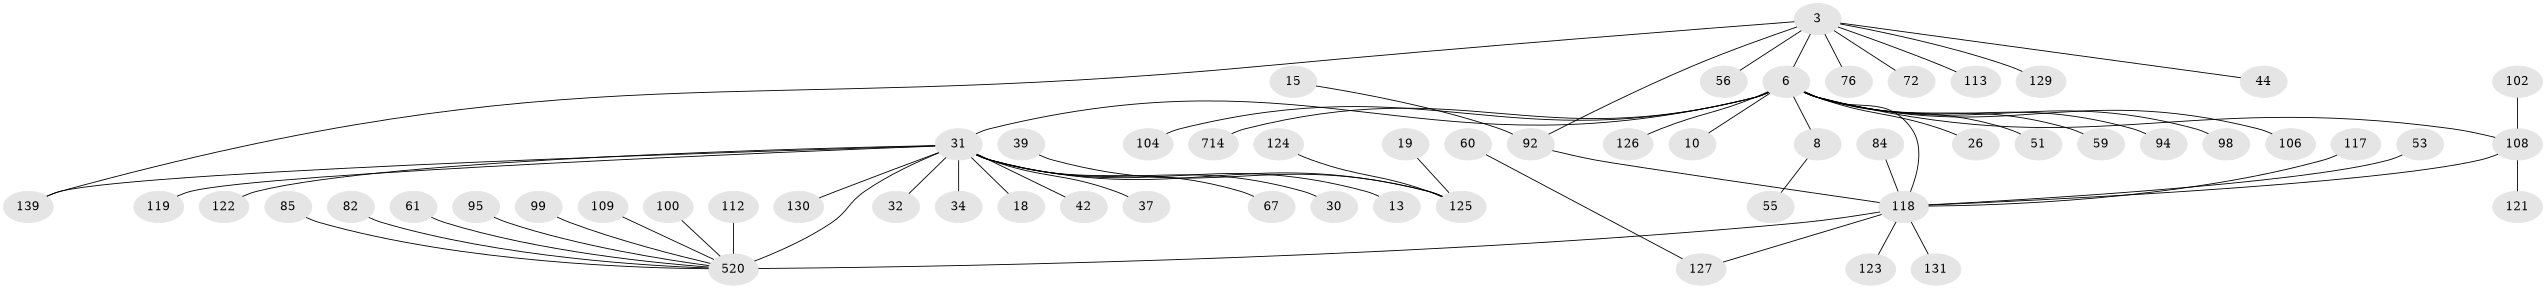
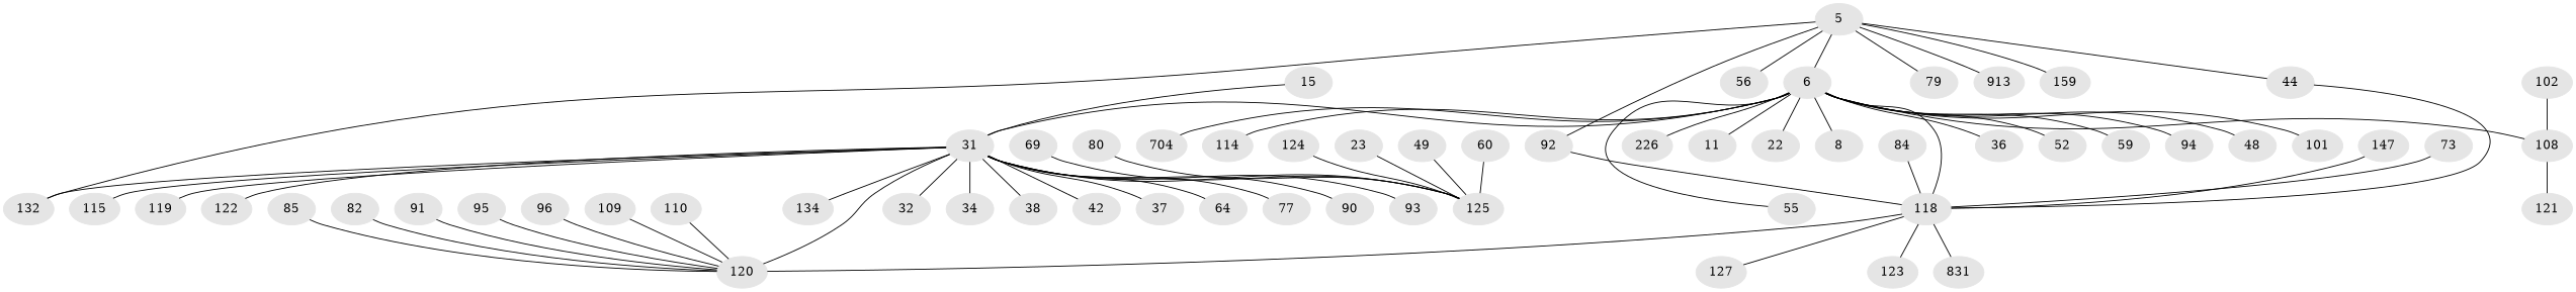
  graph {
    node [color=gray90 style=filled]
-   5 [super="+4" label=3]
+   5 [super="+4"]
    6 [super="+1"]
    44 [super="+3"]
    56
-   76
-   79 [label=72]
-   113 [super="+88+103"]
-   129 [super="+81+106"]
-   132 [super="+128" label=139]
+   79
+   113 [super="+88+103" label=913]
+   129 [super="+81+106" label=159]
+   132 [super="+128"]
    92
    8
-   10
+   10 [label=11]
+   22
    31 [super="+7+9"]
-   36 [label=26]
-   52 [label=51]
+   36
+   52
    55
    59
    94
-   98 [super="+63"]
-   101 [label=106]
-   104 [super="+86"]
+   98 [super="+63" label=48]
+   101
+   104 [super="+86" label=704]
    108 [super="+66+100"]
-   114 [super="+14" label=714]
+   114 [super="+14"]
    118 [super="+2+12+19"]
-   126
-   117 [super="+72+85"]
+   126 [label=226]
+   117 [super="+72+85" label=147]
    125 [super="+111+17"]
    32
    34
-   38 [label=18]
+   38
    42
    n33 [label=37]
-   67
-   90 [super="+18" label=30]
-   93 [label=13]
+   64
+   67 [label=77]
+   90 [super="+18"]
+   93
+   115 [super="+27+77"]
    119
-   120 [super="+28+43+47+62+116" label=520]
+   120 [super="+28+43+47+62+116"]
    122
-   130 [super="+48+83"]
+   130 [super="+48+83" label=134]
    121
    123
    127 [super="+107"]
-   131 [super="+21"]
+   131 [super="+21" label=831]
+   23
    n48 [label=15]
-   49 [label=19]
+   49
    60
-   69 [label=39]
-   73 [label=53]
+   69
+   73
    n53 [label=85]
+   80
    82
    84
-   91 [label=61]
+   91
    95
-   99
+   99 [label=96]
    102
    109
-   110 [label=100]
-   112
+   110
    124
    5 -- 6 [weight=2]
    5 -- 44
    5 -- 56
-   5 -- 76
    5 -- 79
    5 -- 113
    5 -- 129
    5 -- 132
    5 -- 92
    6 -- 8
    6 -- 10
+   6 -- 22
    6 -- 31 [weight=4]
    6 -- 36
    6 -- 52
-   8 -- 55
+   6 -- 55
    6 -- 59
    6 -- 94 [weight=2]
    6 -- 98
    6 -- 101
    6 -- 104
    6 -- 108 [weight=2]
    6 -- 114
    6 -- 118
    6 -- 126
-   108 -- 118
+   44 -- 118
    92 -- 118
    31 -- 132
    31 -- 125 [weight=3]
    31 -- 32
    31 -- 34
    31 -- 38
    31 -- 42
    31 -- n33
+   31 -- 64
    31 -- 67
    31 -- 90
    31 -- 93
+   31 -- 115
    31 -- 119
    31 -- 120 [weight=5]
    31 -- 122
    31 -- 130
    108 -- 121
    118 -- 120 [weight=2]
    118 -- 123
    118 -- 127
    118 -- 131
    117 -- 118
-   n48 -- 92
+   23 -- 125
+   n48 -- 31
    49 -- 125
-   60 -- 127
+   60 -- 125
    69 -- 125
    73 -- 118
    n53 -- 120
+   80 -- 125
    82 -- 120
    84 -- 118
    91 -- 120
    95 -- 120
    99 -- 120
    102 -- 108
    109 -- 120
    110 -- 120
-   112 -- 120
    124 -- 125
  }
